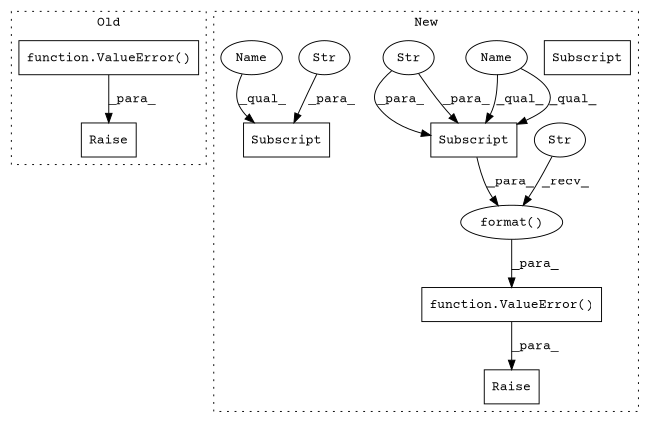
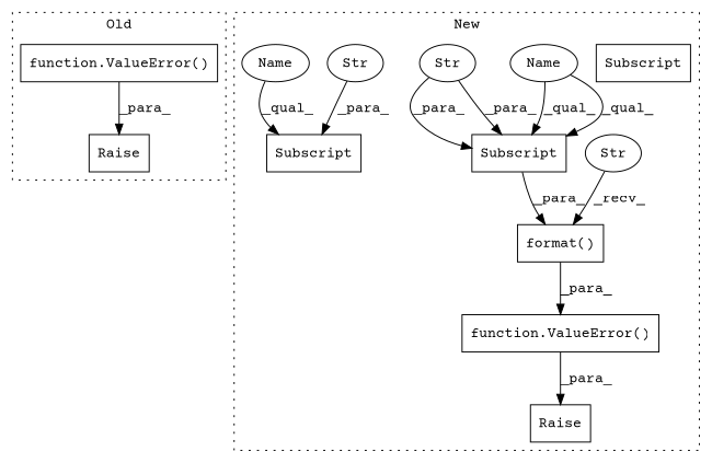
  digraph {
    fontname="Courier Prime"
    node [a=75 l=6 s="6311,0" shape=box fontname="Courier Prime"]
    edge [fontname="Courier Prime"]
    n1 [a=91 label=Raise s=5966]
    n2 [l="11,2" label="function.ValueError()" s="5972,6012"]
    n3 [a=63 l="26,0" label=Subscript]
    n4 [a=66 l=13 label=Str s=6323 shape=ellipse]
    n5 [a=63 l="28,0" label=Subscript s="5757,0"]
    n6 [a=66 l=15 label=Str s=5769 shape=ellipse]
-   n7 [l="37,1" label="format()" s="6274,6337" shape=ellipse]
+   n7 [l="37,1" label="format()" s="6274,6337"]
    n8 [a=66 l=29 label=Str s=6274 shape=ellipse]
    n9 [a=91 label=Raise s=6257]
    n10 [l="11,1" label="function.ValueError()" s="6263,6338"]
    n11 [a=63 l="26,0" label=Subscript]
    n12 [a=87 l=11 label=Name s=5757 shape=ellipse]
    n13 [a=87 l=11 label=Name s=6311 shape=ellipse]
    subgraph cluster_1 {
      label=Old
      style=dotted
      n1
      n2
    }
    subgraph cluster_2 {
      label=New
      style=dotted
      n3
      n4
      n5
      n6
      n7
      n8
      n9
      n10
      n11
      n12
      n13
    }
    n2 -> n1 [label=_para_]
    n4 -> n11 [label=_para_]
    n4 -> n11 [label=_para_]
    n6 -> n5 [label=_para_]
    n7 -> n10 [label=_para_]
    n8 -> n7 [label=_recv_]
    n10 -> n9 [label=_para_]
    n11 -> n7 [label=_para_]
    n12 -> n5 [label=_qual_]
    n13 -> n11 [label=_qual_]
    n13 -> n11 [label=_qual_]
  }
